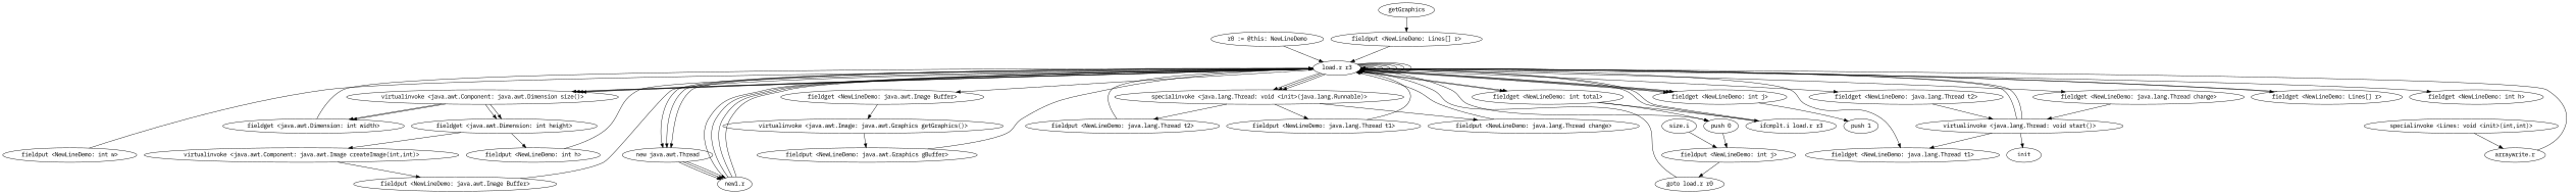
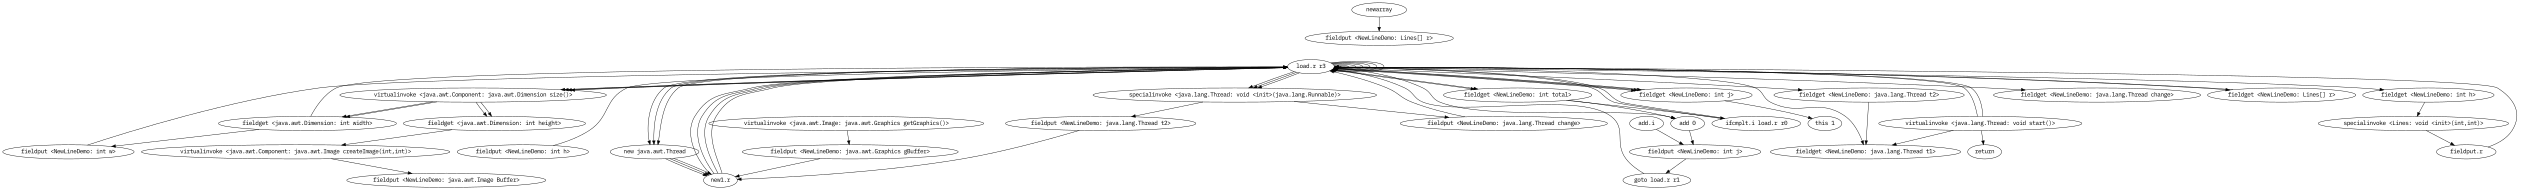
  digraph {
    fontname="IBM Plex Mono"
    node [fontname="IBM Plex Mono"]
    edge [fontname="IBM Plex Mono"]
    n1 [label="load.r r3"]
-   "r0 := @this: NewLineDemo"
    "virtualinvoke <java.awt.Component: java.awt.Dimension size()>"
-   "fieldget <NewLineDemo: java.awt.Image Buffer>"
    "fieldget <NewLineDemo: int total>"
-   "push 0"
+   "push 0" [label="add 0"]
    "fieldget <NewLineDemo: int j>"
    n8 [label="new java.awt.Thread"]
    "specialinvoke <java.lang.Thread: void <init>(java.lang.Runnable)>"
    "fieldget <NewLineDemo: java.lang.Thread t1>"
    "fieldget <NewLineDemo: java.lang.Thread t2>"
    "fieldget <NewLineDemo: java.lang.Thread change>"
    "fieldget <NewLineDemo: Lines[] r>"
    "fieldget <NewLineDemo: int h>"
    "fieldget <java.awt.Dimension: int width>"
    "fieldget <java.awt.Dimension: int height>"
    "virtualinvoke <java.awt.Image: java.awt.Graphics getGraphics()>"
-   "ifcmplt.i load.r r0" [label="ifcmplt.i load.r r3"]
+   "ifcmplt.i load.r r0"
    "fieldput <NewLineDemo: int j>"
-   "push 1"
+   "push 1" [label="this 1"]
    n21 [label="new1.r"]
-   "fieldput <NewLineDemo: java.lang.Thread t1>"
    "fieldput <NewLineDemo: java.lang.Thread t2>"
    "fieldput <NewLineDemo: java.lang.Thread change>"
    "virtualinvoke <java.lang.Thread: void start()>"
    "specialinvoke <Lines: void <init>(int,int)>"
    "fieldput <NewLineDemo: int w>"
    "virtualinvoke <java.awt.Component: java.awt.Image createImage(int,int)>"
    "fieldput <NewLineDemo: int h>"
    "fieldput <NewLineDemo: java.awt.Image Buffer>"
    "fieldput <NewLineDemo: java.awt.Graphics gBuffer>"
-   newarray [label=getGraphics]
+   newarray
    "fieldput <NewLineDemo: Lines[] r>"
-   "goto load.r r0"
-   return [label=init]
-   "arraywrite.r"
-   "add.i" [label="size.i"]
+   "goto load.r r0" [label="goto load.r r1"]
+   return
+   "arraywrite.r" [label="fieldput.r"]
+   "add.i"
    n1 -> n1
    n1 -> n1
    n1 -> n1
    n1 -> n1
    n1 -> n1
    n1 -> n1
    n1 -> n1
    n1 -> "virtualinvoke <java.awt.Component: java.awt.Dimension size()>"
    n1 -> "virtualinvoke <java.awt.Component: java.awt.Dimension size()>"
    n1 -> "virtualinvoke <java.awt.Component: java.awt.Dimension size()>"
    n1 -> "virtualinvoke <java.awt.Component: java.awt.Dimension size()>"
-   n1 -> "fieldget <NewLineDemo: java.awt.Image Buffer>"
    n1 -> "fieldget <NewLineDemo: int total>"
    n1 -> "fieldget <NewLineDemo: int total>"
    n1 -> "push 0"
    n1 -> "fieldget <NewLineDemo: int j>"
    n1 -> "fieldget <NewLineDemo: int j>"
    n1 -> "fieldget <NewLineDemo: int j>"
    n1 -> n8
    n1 -> n8
    n1 -> n8
    n1 -> "specialinvoke <java.lang.Thread: void <init>(java.lang.Runnable)>"
    n1 -> "specialinvoke <java.lang.Thread: void <init>(java.lang.Runnable)>"
    n1 -> "specialinvoke <java.lang.Thread: void <init>(java.lang.Runnable)>"
    n1 -> "fieldget <NewLineDemo: java.lang.Thread t1>"
    n1 -> "fieldget <NewLineDemo: java.lang.Thread t2>"
    n1 -> "fieldget <NewLineDemo: java.lang.Thread change>"
    n1 -> "fieldget <NewLineDemo: Lines[] r>"
    n1 -> "fieldget <NewLineDemo: int h>"
-   "r0 := @this: NewLineDemo" -> n1
    "virtualinvoke <java.awt.Component: java.awt.Dimension size()>" -> "fieldget <java.awt.Dimension: int width>"
    "virtualinvoke <java.awt.Component: java.awt.Dimension size()>" -> "fieldget <java.awt.Dimension: int width>"
    "virtualinvoke <java.awt.Component: java.awt.Dimension size()>" -> "fieldget <java.awt.Dimension: int height>"
    "virtualinvoke <java.awt.Component: java.awt.Dimension size()>" -> "fieldget <java.awt.Dimension: int height>"
-   "fieldget <NewLineDemo: java.awt.Image Buffer>" -> "virtualinvoke <java.awt.Image: java.awt.Graphics getGraphics()>"
    "fieldget <NewLineDemo: int total>" -> "push 0"
    "fieldget <NewLineDemo: int total>" -> "ifcmplt.i load.r r0"
    "push 0" -> "fieldput <NewLineDemo: int j>"
    "fieldget <NewLineDemo: int j>" -> n1
    "fieldget <NewLineDemo: int j>" -> "push 1"
    n8 -> n21
    n8 -> n21
    n8 -> n21
-   "specialinvoke <java.lang.Thread: void <init>(java.lang.Runnable)>" -> "fieldput <NewLineDemo: java.lang.Thread t1>"
    "specialinvoke <java.lang.Thread: void <init>(java.lang.Runnable)>" -> "fieldput <NewLineDemo: java.lang.Thread t2>"
    "specialinvoke <java.lang.Thread: void <init>(java.lang.Runnable)>" -> "fieldput <NewLineDemo: java.lang.Thread change>"
-   "fieldget <NewLineDemo: java.lang.Thread t2>" -> "virtualinvoke <java.lang.Thread: void start()>"
-   "fieldget <NewLineDemo: java.lang.Thread change>" -> "virtualinvoke <java.lang.Thread: void start()>"
+   "fieldget <NewLineDemo: java.lang.Thread t2>" -> "fieldget <NewLineDemo: java.lang.Thread t1>"
    "fieldget <NewLineDemo: Lines[] r>" -> n1
+   "fieldget <NewLineDemo: int h>" -> "specialinvoke <Lines: void <init>(int,int)>"
    "fieldget <java.awt.Dimension: int width>" -> n1
+   "fieldget <java.awt.Dimension: int width>" -> "fieldput <NewLineDemo: int w>"
    "fieldget <java.awt.Dimension: int height>" -> "virtualinvoke <java.awt.Component: java.awt.Image createImage(int,int)>"
-   "fieldget <java.awt.Dimension: int height>" -> "fieldput <NewLineDemo: int h>"
    "virtualinvoke <java.awt.Image: java.awt.Graphics getGraphics()>" -> "fieldput <NewLineDemo: java.awt.Graphics gBuffer>"
    "ifcmplt.i load.r r0" -> n1
    "ifcmplt.i load.r r0" -> n1
    "fieldput <NewLineDemo: int j>" -> "goto load.r r0"
    n21 -> n1
    n21 -> n1
    n21 -> n1
    n21 -> n1
-   "fieldput <NewLineDemo: java.lang.Thread t1>" -> n1
-   "fieldput <NewLineDemo: java.lang.Thread t2>" -> n1
+   "fieldput <NewLineDemo: java.lang.Thread t2>" -> n21
    "fieldput <NewLineDemo: java.lang.Thread change>" -> n1
    "virtualinvoke <java.lang.Thread: void start()>" -> n1
    "virtualinvoke <java.lang.Thread: void start()>" -> n1
    "virtualinvoke <java.lang.Thread: void start()>" -> "fieldget <NewLineDemo: java.lang.Thread t1>"
    "virtualinvoke <java.lang.Thread: void start()>" -> return
    "specialinvoke <Lines: void <init>(int,int)>" -> "arraywrite.r"
    "fieldput <NewLineDemo: int w>" -> n1
    "virtualinvoke <java.awt.Component: java.awt.Image createImage(int,int)>" -> "fieldput <NewLineDemo: java.awt.Image Buffer>"
    "fieldput <NewLineDemo: int h>" -> n1
-   "fieldput <NewLineDemo: java.awt.Image Buffer>" -> n1
-   "fieldput <NewLineDemo: java.awt.Graphics gBuffer>" -> n1
+   "fieldput <NewLineDemo: java.awt.Graphics gBuffer>" -> n21
    newarray -> "fieldput <NewLineDemo: Lines[] r>"
-   "fieldput <NewLineDemo: Lines[] r>" -> n1
    "goto load.r r0" -> n1
    "arraywrite.r" -> n1
    "add.i" -> "fieldput <NewLineDemo: int j>"
  }
